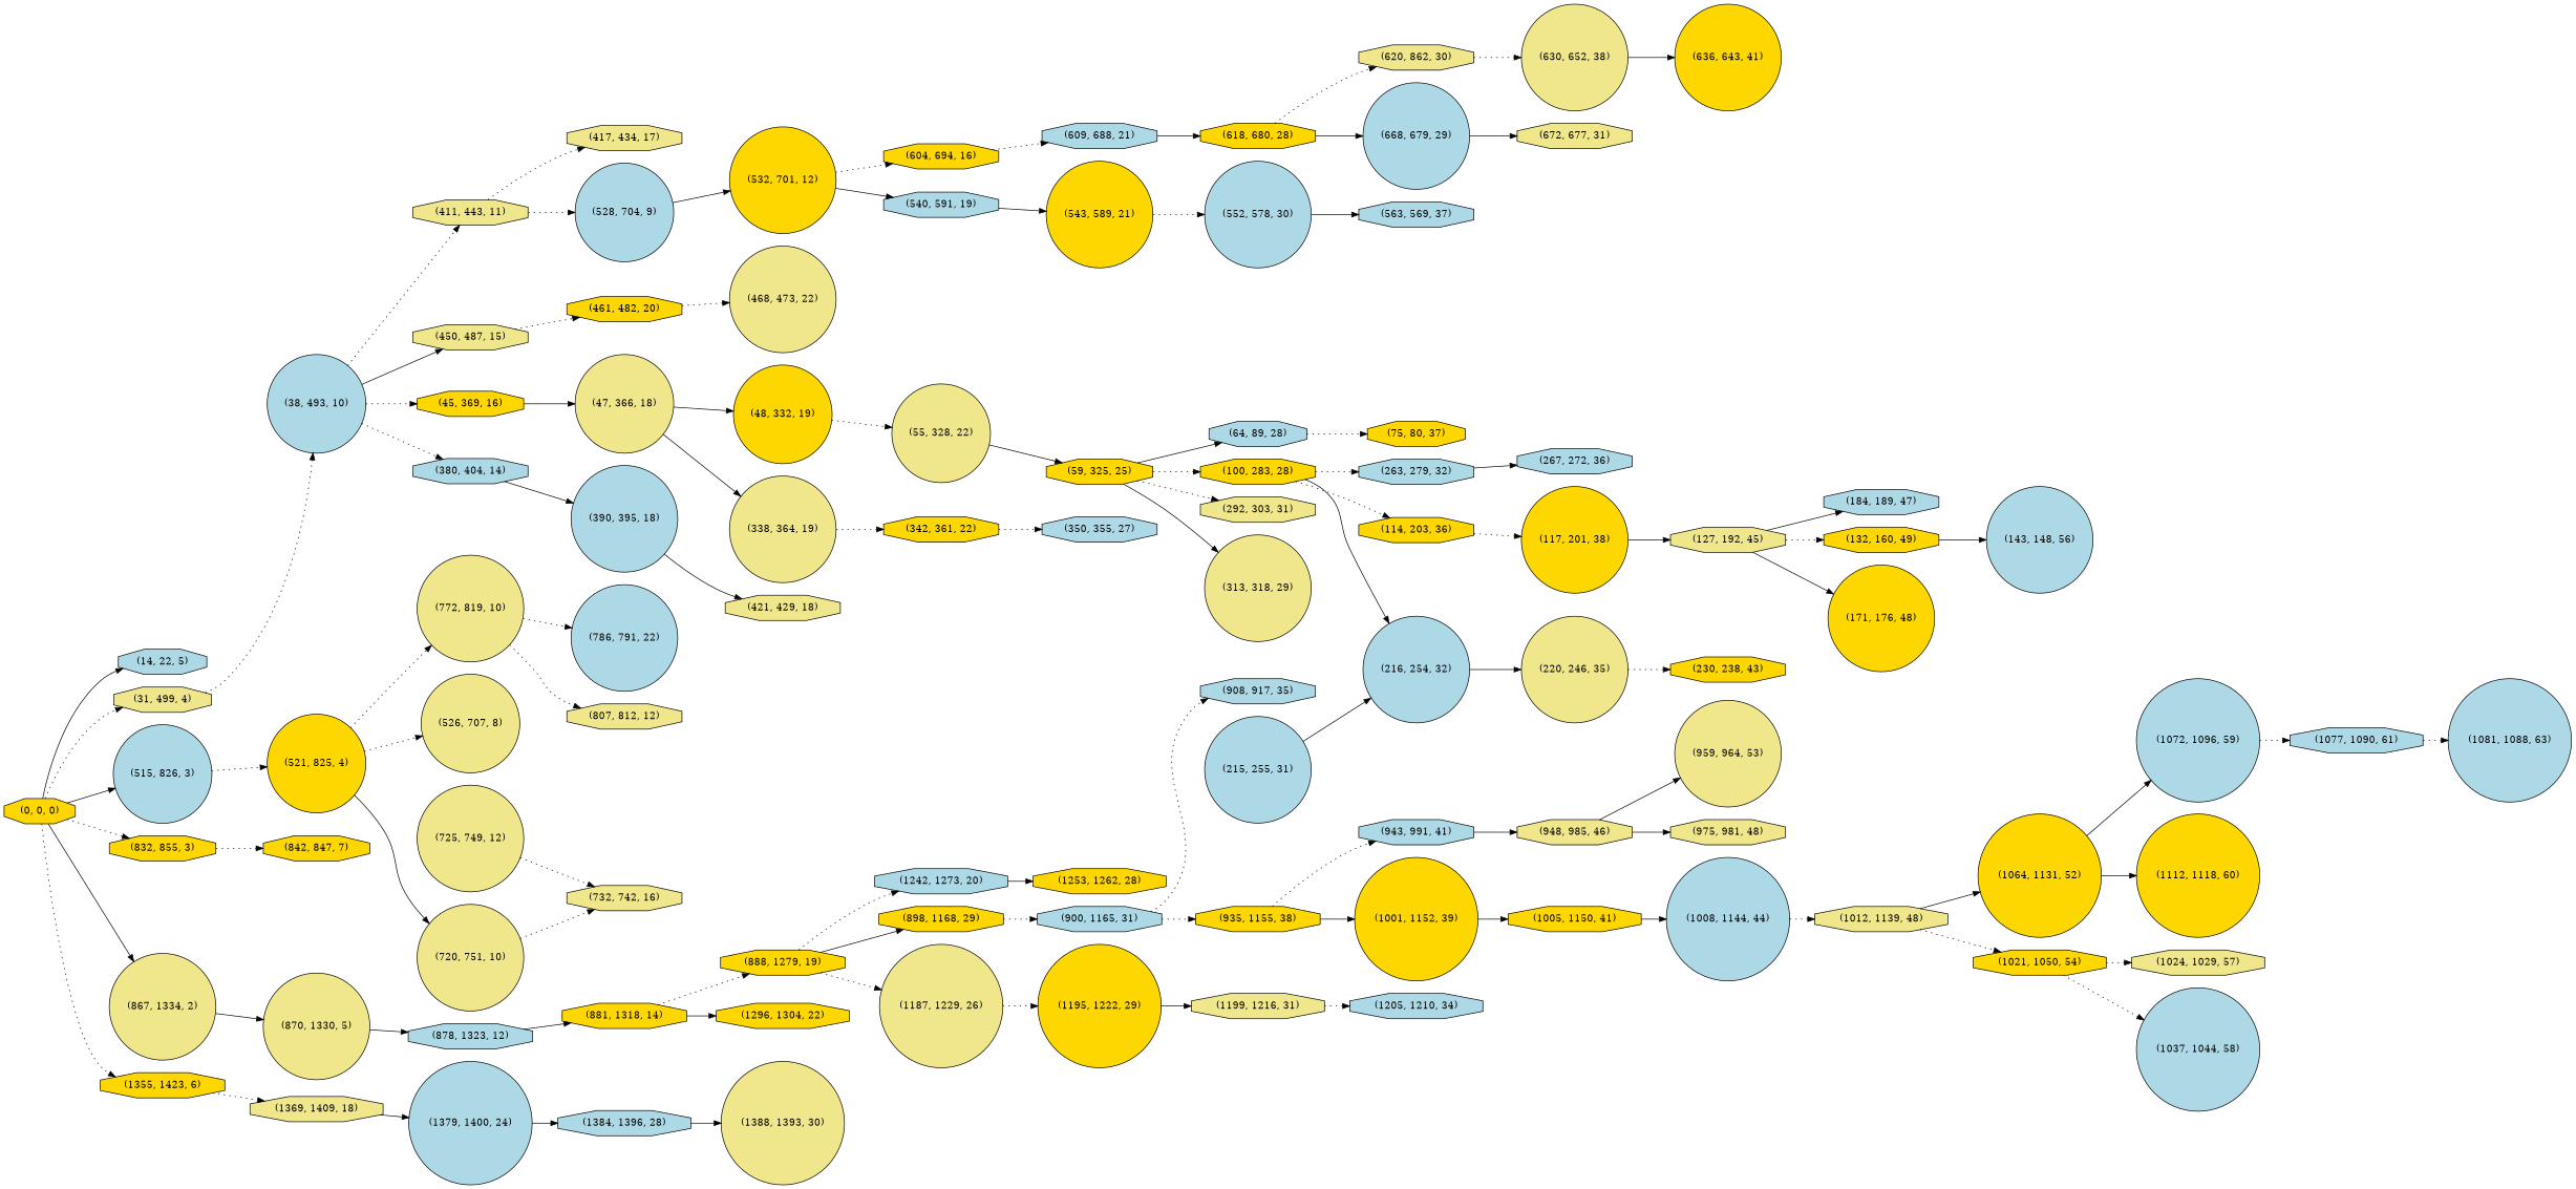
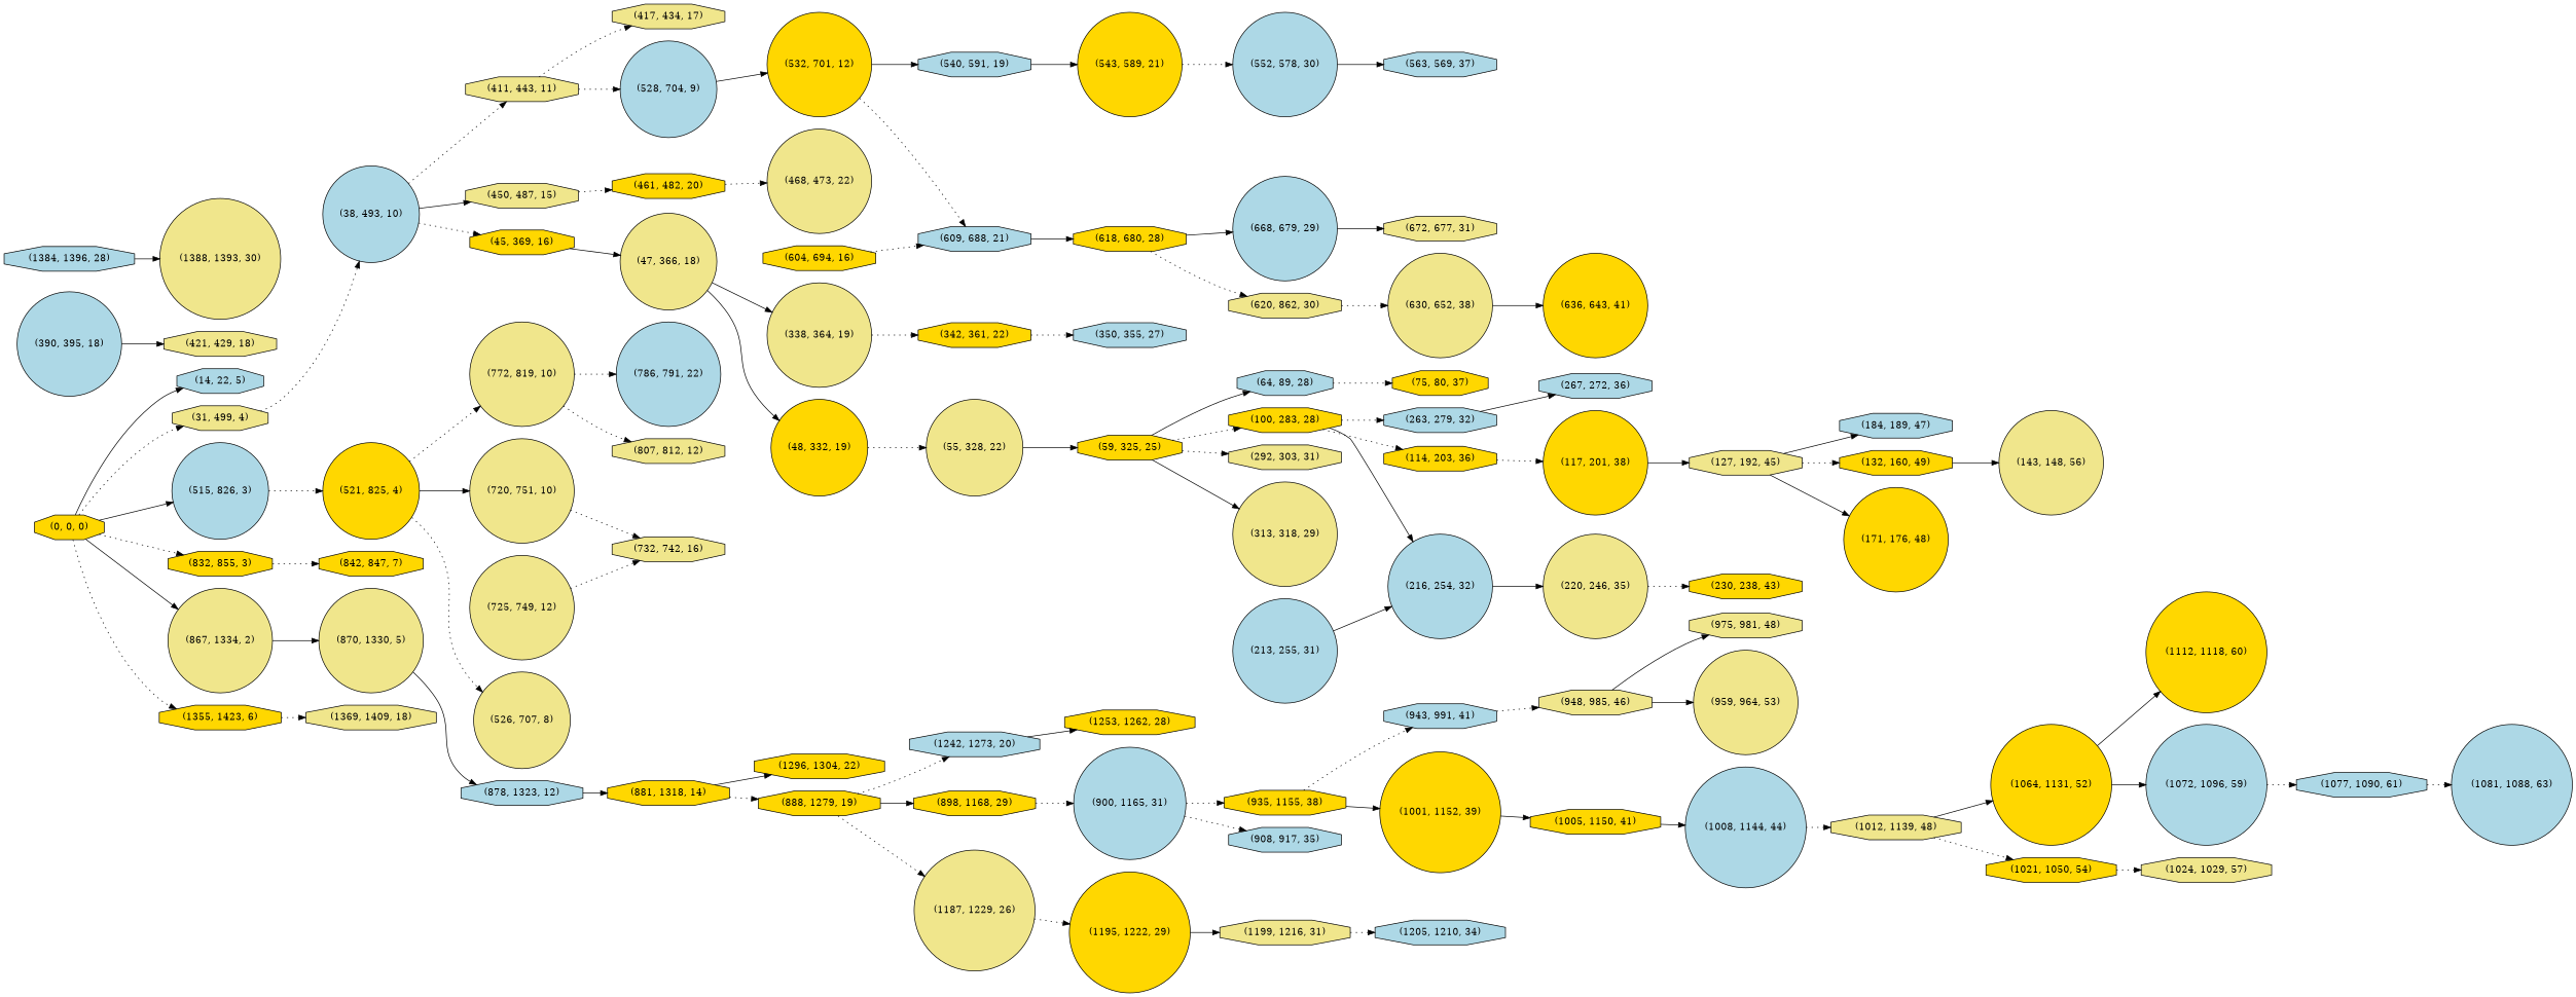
  digraph {
    rankdir=LR
    node [fillcolor=gold shape=octagon style=filled]
    edge [style=dotted]
    "(14, 22, 5)" [fillcolor=lightblue]
    "(0, 0, 0)"
    "(31, 499, 4)" [fillcolor=khaki]
    "(515, 826, 3)" [fillcolor=lightblue shape=circle]
    "(832, 855, 3)"
    "(867, 1334, 2)" [fillcolor=khaki shape=circle]
    "(1355, 1423, 6)"
    "(38, 493, 10)" [fillcolor=lightblue shape=circle]
    "(521, 825, 4)" [shape=circle]
    "(842, 847, 7)"
    "(870, 1330, 5)" [fillcolor=khaki shape=circle]
    "(1369, 1409, 18)" [fillcolor=khaki]
    "(45, 369, 16)"
-   "(380, 404, 14)" [fillcolor=lightblue]
    "(411, 443, 11)" [fillcolor=khaki]
    "(450, 487, 15)" [fillcolor=khaki]
    "(47, 366, 18)" [fillcolor=khaki shape=circle]
    "(390, 395, 18)" [fillcolor=lightblue shape=circle]
    "(417, 434, 17)" [fillcolor=khaki]
    "(528, 704, 9)" [fillcolor=lightblue shape=circle]
    "(461, 482, 20)"
    "(48, 332, 19)" [shape=circle]
    "(338, 364, 19)" [fillcolor=khaki shape=circle]
    "(55, 328, 22)" [fillcolor=khaki shape=circle]
    "(342, 361, 22)"
    "(59, 325, 25)"
    "(64, 89, 28)" [fillcolor=lightblue]
    "(100, 283, 28)"
    "(292, 303, 31)" [fillcolor=khaki]
    "(313, 318, 29)" [fillcolor=khaki shape=circle]
    "(75, 80, 37)"
    "(114, 203, 36)"
    "(263, 279, 32)" [fillcolor=lightblue]
    "(216, 254, 32)" [fillcolor=lightblue shape=circle]
    "(117, 201, 38)" [shape=circle]
-   "(213, 255, 31)" [fillcolor=lightblue shape=circle label="(215, 255, 31)"]
+   "(213, 255, 31)" [fillcolor=lightblue shape=circle]
    "(267, 272, 36)" [fillcolor=lightblue]
    "(127, 192, 45)" [fillcolor=khaki]
    "(132, 160, 49)"
    "(171, 176, 48)" [shape=circle]
    "(184, 189, 47)" [fillcolor=lightblue]
-   "(143, 148, 56)" [fillcolor=lightblue shape=circle]
+   "(143, 148, 56)" [fillcolor=khaki shape=circle]
    "(220, 246, 35)" [fillcolor=khaki shape=circle]
    "(230, 238, 43)"
    "(350, 355, 27)" [fillcolor=lightblue]
    "(421, 429, 18)" [fillcolor=khaki]
    "(468, 473, 22)" [fillcolor=khaki shape=circle]
    "(526, 707, 8)" [fillcolor=khaki shape=circle]
    "(720, 751, 10)" [fillcolor=khaki shape=circle]
    "(772, 819, 10)" [fillcolor=khaki shape=circle]
    "(732, 742, 16)" [fillcolor=khaki]
    "(786, 791, 22)" [fillcolor=lightblue shape=circle]
    "(807, 812, 12)" [fillcolor=khaki]
    "(532, 701, 12)" [shape=circle]
    "(540, 591, 19)" [fillcolor=lightblue]
    "(604, 694, 16)"
    "(543, 589, 21)" [shape=circle]
    "(609, 688, 21)" [fillcolor=lightblue]
    "(552, 578, 30)" [fillcolor=lightblue shape=circle]
    "(563, 569, 37)" [fillcolor=lightblue]
    "(618, 680, 28)"
    n62 [fillcolor=khaki label="(620, 862, 30)"]
    "(668, 679, 29)" [fillcolor=lightblue shape=circle]
    "(630, 652, 38)" [fillcolor=khaki shape=circle]
    "(672, 677, 31)" [fillcolor=khaki]
    "(636, 643, 41)" [shape=circle]
    "(725, 749, 12)" [fillcolor=khaki shape=circle]
    "(878, 1323, 12)" [fillcolor=lightblue]
    "(881, 1318, 14)"
    "(888, 1279, 19)"
    "(1296, 1304, 22)"
    "(898, 1168, 29)"
    "(1187, 1229, 26)" [fillcolor=khaki shape=circle]
    "(1242, 1273, 20)" [fillcolor=lightblue]
-   "(900, 1165, 31)" [fillcolor=lightblue]
+   "(900, 1165, 31)" [fillcolor=lightblue shape=circle]
    "(1195, 1222, 29)" [shape=circle]
    "(1253, 1262, 28)"
    "(908, 917, 35)" [fillcolor=lightblue]
    "(935, 1155, 38)"
    "(943, 991, 41)" [fillcolor=lightblue]
    "(1001, 1152, 39)" [shape=circle]
    "(948, 985, 46)" [fillcolor=khaki]
    "(1005, 1150, 41)"
    "(959, 964, 53)" [fillcolor=khaki shape=circle]
    "(975, 981, 48)" [fillcolor=khaki]
    "(1008, 1144, 44)" [fillcolor=lightblue shape=circle]
    "(1012, 1139, 48)" [fillcolor=khaki]
    "(1021, 1050, 54)"
    "(1064, 1131, 52)" [shape=circle]
    "(1024, 1029, 57)" [fillcolor=khaki]
-   "(1037, 1044, 58)" [fillcolor=lightblue shape=circle]
    "(1072, 1096, 59)" [fillcolor=lightblue shape=circle]
    "(1112, 1118, 60)" [shape=circle]
    "(1077, 1090, 61)" [fillcolor=lightblue]
    "(1081, 1088, 63)" [fillcolor=lightblue shape=circle]
    "(1199, 1216, 31)" [fillcolor=khaki]
    "(1205, 1210, 34)" [fillcolor=lightblue]
-   "(1379, 1400, 24)" [fillcolor=lightblue shape=circle]
    "(1384, 1396, 28)" [fillcolor=lightblue]
    "(1388, 1393, 30)" [fillcolor=khaki shape=circle]
    "(0, 0, 0)" -> "(14, 22, 5)" [style=solid]
    "(0, 0, 0)" -> "(31, 499, 4)"
    "(0, 0, 0)" -> "(515, 826, 3)" [style=solid]
    "(0, 0, 0)" -> "(832, 855, 3)"
    "(0, 0, 0)" -> "(867, 1334, 2)" [style=solid]
    "(0, 0, 0)" -> "(1355, 1423, 6)"
    "(31, 499, 4)" -> "(38, 493, 10)"
    "(515, 826, 3)" -> "(521, 825, 4)"
    "(832, 855, 3)" -> "(842, 847, 7)"
    "(867, 1334, 2)" -> "(870, 1330, 5)" [style=solid]
    "(1355, 1423, 6)" -> "(1369, 1409, 18)"
    "(38, 493, 10)" -> "(45, 369, 16)"
-   "(38, 493, 10)" -> "(380, 404, 14)"
    "(38, 493, 10)" -> "(411, 443, 11)"
    "(38, 493, 10)" -> "(450, 487, 15)" [style=solid]
    "(521, 825, 4)" -> "(526, 707, 8)"
    "(521, 825, 4)" -> "(720, 751, 10)" [style=solid]
    "(521, 825, 4)" -> "(772, 819, 10)"
    "(870, 1330, 5)" -> "(878, 1323, 12)" [style=solid]
-   "(1369, 1409, 18)" -> "(1379, 1400, 24)" [style=solid]
    "(45, 369, 16)" -> "(47, 366, 18)" [style=solid]
-   "(380, 404, 14)" -> "(390, 395, 18)" [style=solid]
    "(411, 443, 11)" -> "(417, 434, 17)"
    "(411, 443, 11)" -> "(528, 704, 9)"
    "(450, 487, 15)" -> "(461, 482, 20)"
    "(47, 366, 18)" -> "(48, 332, 19)" [style=solid]
    "(47, 366, 18)" -> "(338, 364, 19)" [style=solid]
    "(390, 395, 18)" -> "(421, 429, 18)" [style=solid]
    "(528, 704, 9)" -> "(532, 701, 12)" [style=solid]
    "(461, 482, 20)" -> "(468, 473, 22)"
    "(48, 332, 19)" -> "(55, 328, 22)"
    "(338, 364, 19)" -> "(342, 361, 22)"
    "(55, 328, 22)" -> "(59, 325, 25)" [style=solid]
    "(342, 361, 22)" -> "(350, 355, 27)"
    "(59, 325, 25)" -> "(64, 89, 28)" [style=solid]
    "(59, 325, 25)" -> "(100, 283, 28)"
    "(59, 325, 25)" -> "(292, 303, 31)"
    "(59, 325, 25)" -> "(313, 318, 29)" [style=solid]
    "(64, 89, 28)" -> "(75, 80, 37)"
    "(100, 283, 28)" -> "(114, 203, 36)"
    "(100, 283, 28)" -> "(263, 279, 32)"
    "(100, 283, 28)" -> "(216, 254, 32)" [style=solid]
    "(114, 203, 36)" -> "(117, 201, 38)"
    "(263, 279, 32)" -> "(267, 272, 36)" [style=solid]
    "(216, 254, 32)" -> "(220, 246, 35)" [style=solid]
    "(117, 201, 38)" -> "(127, 192, 45)" [style=solid]
    "(213, 255, 31)" -> "(216, 254, 32)" [style=solid]
    "(127, 192, 45)" -> "(132, 160, 49)"
    "(127, 192, 45)" -> "(171, 176, 48)" [style=solid]
    "(127, 192, 45)" -> "(184, 189, 47)" [style=solid]
    "(132, 160, 49)" -> "(143, 148, 56)" [style=solid]
    "(220, 246, 35)" -> "(230, 238, 43)"
    "(720, 751, 10)" -> "(732, 742, 16)"
    "(772, 819, 10)" -> "(786, 791, 22)"
    "(772, 819, 10)" -> "(807, 812, 12)"
    "(532, 701, 12)" -> "(540, 591, 19)" [style=solid]
-   "(532, 701, 12)" -> "(604, 694, 16)"
+   "(532, 701, 12)" -> "(609, 688, 21)"
    "(540, 591, 19)" -> "(543, 589, 21)" [style=solid]
    "(604, 694, 16)" -> "(609, 688, 21)"
    "(543, 589, 21)" -> "(552, 578, 30)"
    "(609, 688, 21)" -> "(618, 680, 28)" [style=solid]
    "(552, 578, 30)" -> "(563, 569, 37)" [style=solid]
    "(618, 680, 28)" -> n62
    "(618, 680, 28)" -> "(668, 679, 29)" [style=solid]
    n62 -> "(630, 652, 38)"
    "(668, 679, 29)" -> "(672, 677, 31)" [style=solid]
    "(630, 652, 38)" -> "(636, 643, 41)" [style=solid]
    "(725, 749, 12)" -> "(732, 742, 16)"
    "(878, 1323, 12)" -> "(881, 1318, 14)" [style=solid]
    "(881, 1318, 14)" -> "(888, 1279, 19)"
    "(881, 1318, 14)" -> "(1296, 1304, 22)" [style=solid]
    "(888, 1279, 19)" -> "(898, 1168, 29)" [style=solid]
    "(888, 1279, 19)" -> "(1187, 1229, 26)"
    "(888, 1279, 19)" -> "(1242, 1273, 20)"
    "(898, 1168, 29)" -> "(900, 1165, 31)"
    "(1187, 1229, 26)" -> "(1195, 1222, 29)"
    "(1242, 1273, 20)" -> "(1253, 1262, 28)" [style=solid]
    "(900, 1165, 31)" -> "(908, 917, 35)"
    "(900, 1165, 31)" -> "(935, 1155, 38)"
    "(1195, 1222, 29)" -> "(1199, 1216, 31)" [style=solid]
    "(935, 1155, 38)" -> "(943, 991, 41)"
    "(935, 1155, 38)" -> "(1001, 1152, 39)" [style=solid]
-   "(943, 991, 41)" -> "(948, 985, 46)" [style=solid]
+   "(943, 991, 41)" -> "(948, 985, 46)"
    "(1001, 1152, 39)" -> "(1005, 1150, 41)" [style=solid]
    "(948, 985, 46)" -> "(959, 964, 53)" [style=solid]
    "(948, 985, 46)" -> "(975, 981, 48)" [style=solid]
    "(1005, 1150, 41)" -> "(1008, 1144, 44)" [style=solid]
    "(1008, 1144, 44)" -> "(1012, 1139, 48)"
    "(1012, 1139, 48)" -> "(1021, 1050, 54)"
    "(1012, 1139, 48)" -> "(1064, 1131, 52)" [style=solid]
    "(1021, 1050, 54)" -> "(1024, 1029, 57)"
-   "(1021, 1050, 54)" -> "(1037, 1044, 58)"
    "(1064, 1131, 52)" -> "(1072, 1096, 59)" [style=solid]
    "(1064, 1131, 52)" -> "(1112, 1118, 60)" [style=solid]
    "(1072, 1096, 59)" -> "(1077, 1090, 61)"
    "(1077, 1090, 61)" -> "(1081, 1088, 63)"
    "(1199, 1216, 31)" -> "(1205, 1210, 34)"
-   "(1379, 1400, 24)" -> "(1384, 1396, 28)" [style=solid]
    "(1384, 1396, 28)" -> "(1388, 1393, 30)" [style=solid]
  }
